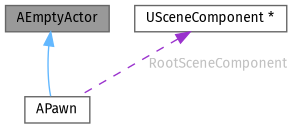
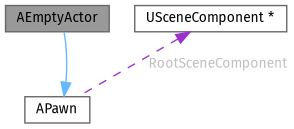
  digraph {
    fontname="Fira Sans"
    node [color=gray40 fillcolor=white fontname="Fira Sans" fontsize=10 shape=box style=filled]
    edge [dir=back fontname="Fira Sans" fontsize=10 labelfontname=Helvetica labelfontsize=10]
    n1 [fillcolor=grey60 fontcolor=black height=0.2 label=AEmptyActor width=0.4]
    n2 [height=0.2 label=APawn width=0.4]
    n3 [height=0.2 label="USceneComponent *" width=0.4]
-   n1 -> n2 [color=steelblue1 style=solid]
+   n2 -> n1 [color=steelblue1 style=solid]
    n3 -> n2 [color=darkorchid3 fontcolor=grey label=" RootSceneComponent" style=dashed]
  }
